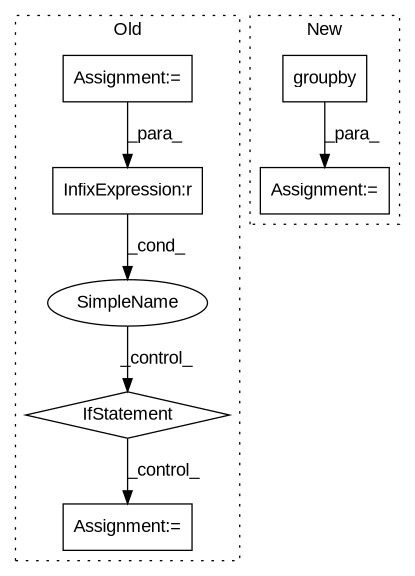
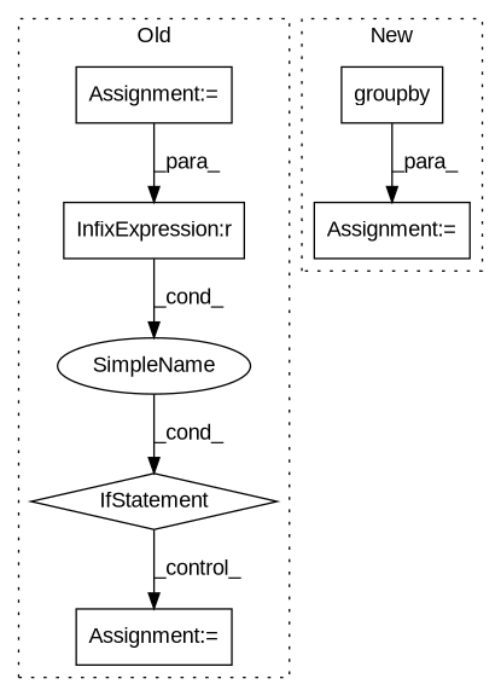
  digraph {
    fontname="Liberation Sans"
    node [a=7 fontname="Liberation Sans" l=1 shape=box]
    edge [fontname="Liberation Sans"]
    n1 [a=25 l="4,2" label=IfStatement s="686,723" shape=diamond]
    n2 [label="Assignment:=" s=587]
    n3 [label="Assignment:=" s=760]
    n4 [a=42 label=SimpleName shape=ellipse l=""]
    n5 [a=27 l=4 label="InfixExpression:r" s=697]
    n6 [a=32 l="8,1" label=groupby s="667,696"]
    n7 [l="63,2" label="Assignment:=" s="573,697"]
    subgraph cluster_1 {
      label=Old
      style=dotted
      n1
      n2
      n3
      n4
      n5
    }
    subgraph cluster_2 {
      label=New
      style=dotted
      n6
      n7
    }
    n1 -> n3 [label=_control_]
    n2 -> n5 [label=_para_]
-   n4 -> n1 [label=_control_]
+   n4 -> n1 [label=_cond_]
    n5 -> n4 [label=_cond_]
    n6 -> n7 [label=_para_]
  }
